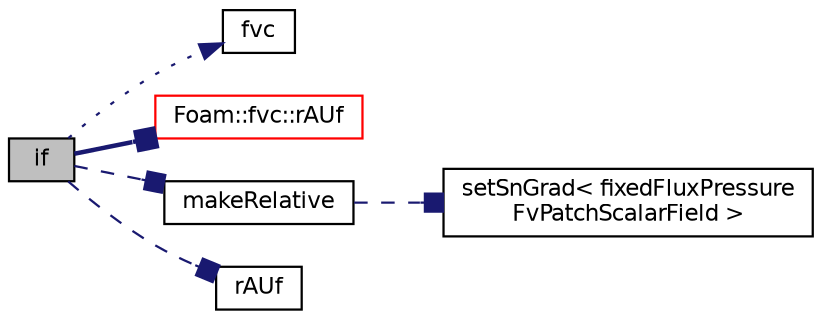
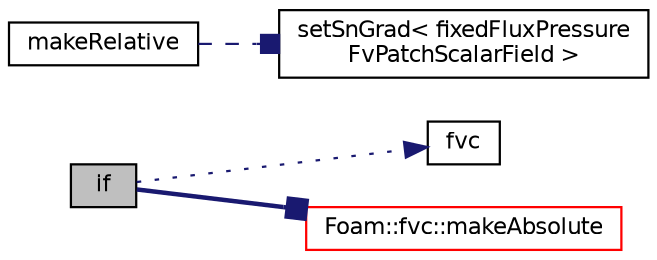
  digraph {
    rankdir=LR
    node [color=black fontname=Helvetica fontsize=10 shape=record]
    edge [arrowhead=box color=midnightblue fontname=Helvetica fontsize=10 labelfontname=Helvetica labelfontsize=10 style=dashed]
    n1 [fillcolor=grey75 fontcolor=black height=0.2 label=if style=filled width=0.4]
    n2 [height=0.2 label=fvc width=0.4]
-   n3 [color=red height=0.2 label="Foam::fvc::rAUf" width=0.4]
+   n3 [color=red height=0.2 label="Foam::fvc::makeAbsolute" width=0.4]
    n4 [height=0.2 label=makeRelative width=0.4]
-   n5 [height=0.2 label=rAUf width=0.4]
    n6 [height=0.2 label="setSnGrad\< fixedFluxPressure\lFvPatchScalarField \>" width=0.4]
    n1 -> n2 [arrowhead=normal style=dotted]
    n1 -> n3 [style=bold]
-   n1 -> n4
-   n1 -> n5
    n4 -> n6
  }
